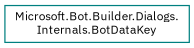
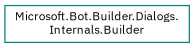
  digraph {
    rankdir=LR
    fontname="IBM Plex Sans"
-   n1 [color=teal fillcolor=white fontname="IBM Plex Sans" fontsize=10 height=0.2 label="Microsoft.Bot.Builder.Dialogs.\lInternals.BotDataKey" shape=record style=filled width=0.4]
+   n1 [color=teal fillcolor=white fontname="IBM Plex Sans" fontsize=10 height=0.2 label="Microsoft.Bot.Builder.Dialogs.\lInternals.Builder" shape=record style=filled width=0.4]
  }
